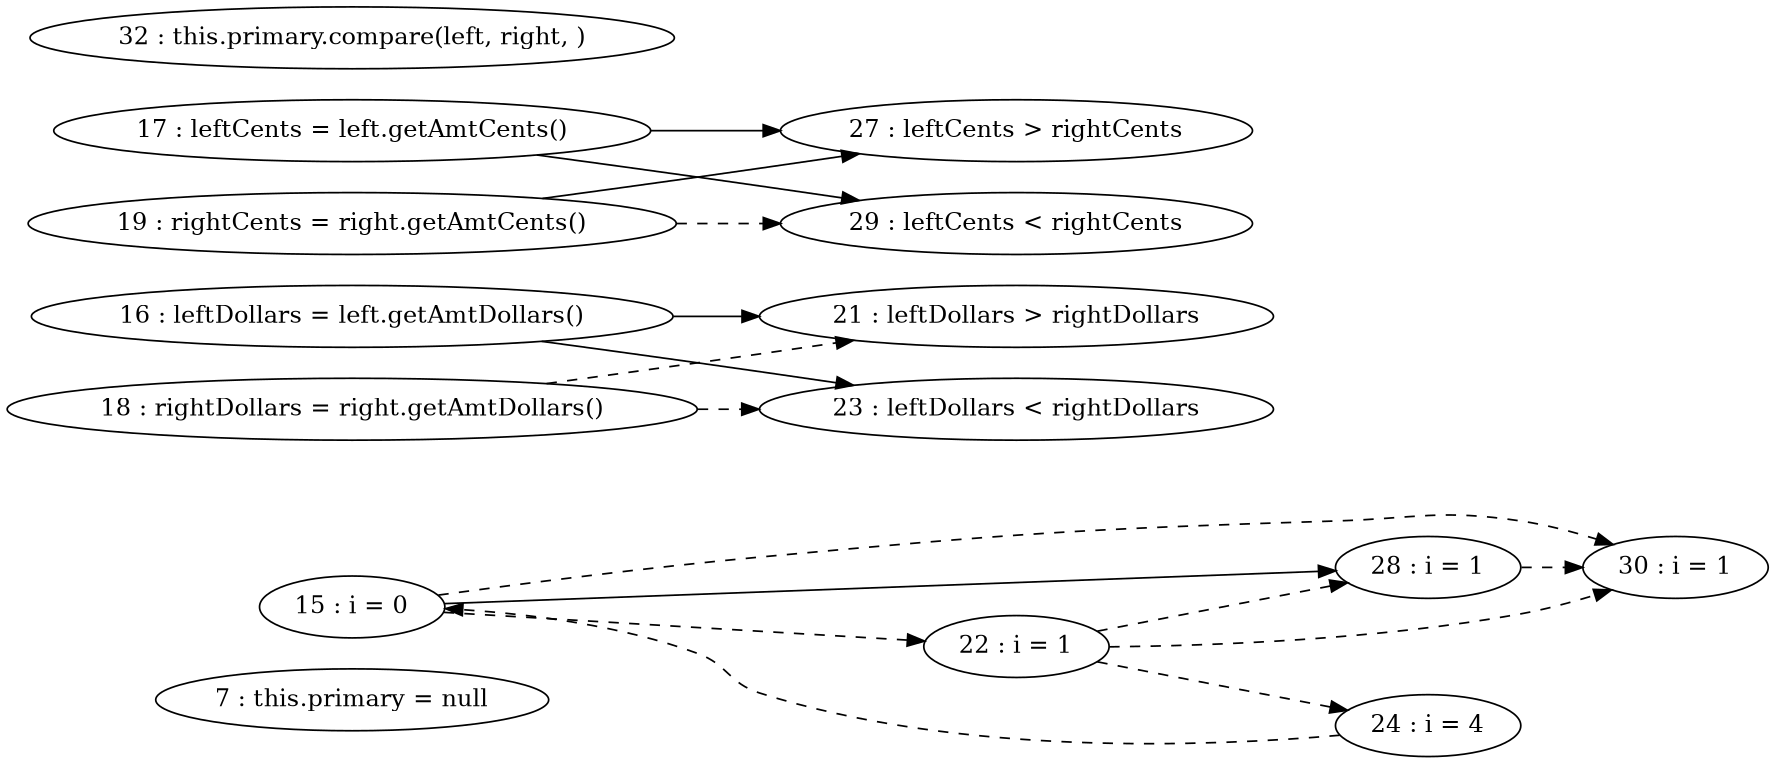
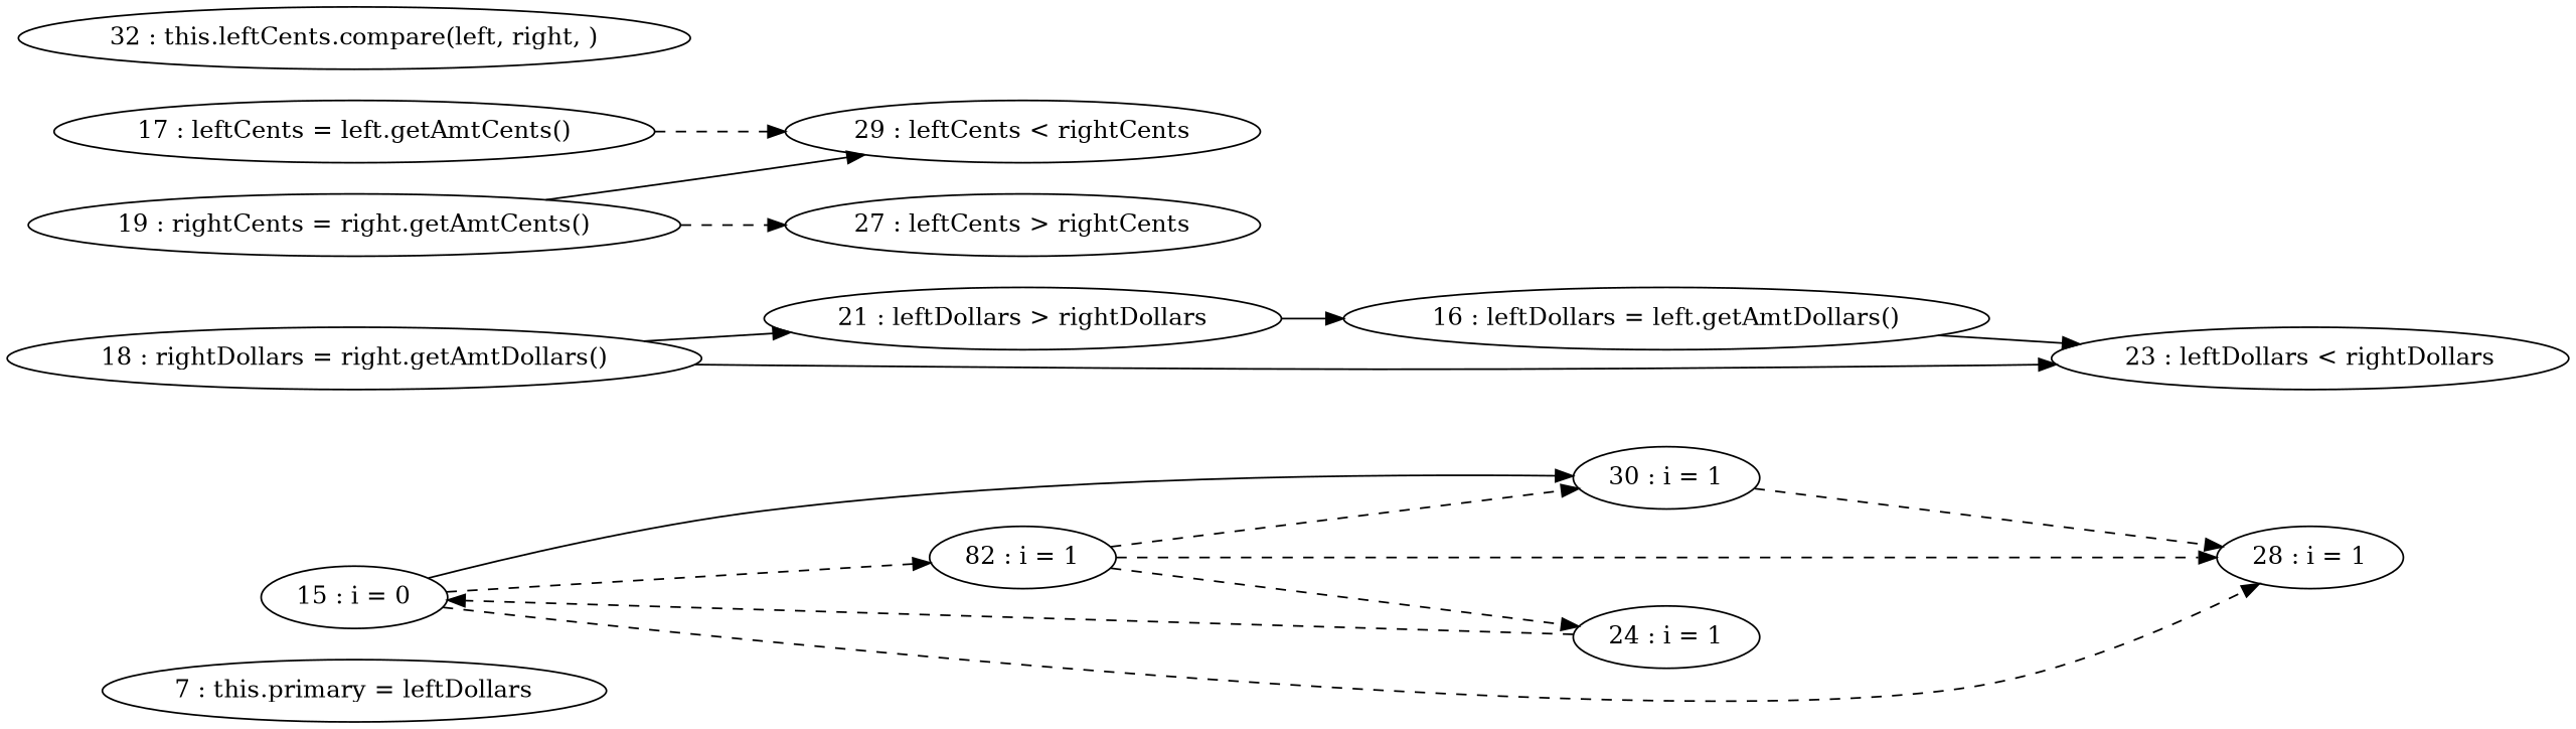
  digraph {
    rankdir=LR
-   "7 : this.primary = null"
+   "7 : this.primary = null" [label="7 : this.primary = leftDollars"]
    "15 : i = 0"
    "30 : i = 1"
-   "22 : i = 1"
+   "22 : i = 1" [label="82 : i = 1"]
    "28 : i = 1"
-   "24 : i = 1" [label="24 : i = 4"]
+   "24 : i = 1"
    "16 : leftDollars = left.getAmtDollars()"
    "21 : leftDollars > rightDollars"
    "23 : leftDollars < rightDollars"
    "17 : leftCents = left.getAmtCents()"
    "27 : leftCents > rightCents"
    "29 : leftCents < rightCents"
    "18 : rightDollars = right.getAmtDollars()"
    "19 : rightCents = right.getAmtCents()"
-   "32 : this.primary.compare(left, right, )"
-   "15 : i = 0" -> "30 : i = 1" [style=dashed]
+   "32 : this.primary.compare(left, right, )" [label="32 : this.leftCents.compare(left, right, )"]
+   "15 : i = 0" -> "30 : i = 1" [style=solid]
    "15 : i = 0" -> "22 : i = 1" [style=dashed]
-   "15 : i = 0" -> "28 : i = 1" [style=solid]
+   "15 : i = 0" -> "28 : i = 1" [style=dashed]
    "22 : i = 1" -> "30 : i = 1" [style=dashed]
    "22 : i = 1" -> "28 : i = 1" [style=dashed]
    "22 : i = 1" -> "24 : i = 1" [style=dashed]
-   "28 : i = 1" -> "30 : i = 1" [style=dashed]
+   "30 : i = 1" -> "28 : i = 1" [style=dashed]
    "24 : i = 1" -> "15 : i = 0" [style=dashed]
-   "16 : leftDollars = left.getAmtDollars()" -> "21 : leftDollars > rightDollars"
+   "21 : leftDollars > rightDollars" -> "16 : leftDollars = left.getAmtDollars()"
    "16 : leftDollars = left.getAmtDollars()" -> "23 : leftDollars < rightDollars"
-   "17 : leftCents = left.getAmtCents()" -> "27 : leftCents > rightCents"
-   "17 : leftCents = left.getAmtCents()" -> "29 : leftCents < rightCents"
-   "18 : rightDollars = right.getAmtDollars()" -> "21 : leftDollars > rightDollars" [style=dashed]
-   "18 : rightDollars = right.getAmtDollars()" -> "23 : leftDollars < rightDollars" [style=dashed]
-   "19 : rightCents = right.getAmtCents()" -> "27 : leftCents > rightCents"
-   "19 : rightCents = right.getAmtCents()" -> "29 : leftCents < rightCents" [style=dashed]
+   "17 : leftCents = left.getAmtCents()" -> "29 : leftCents < rightCents" [style=dashed]
+   "18 : rightDollars = right.getAmtDollars()" -> "21 : leftDollars > rightDollars"
+   "18 : rightDollars = right.getAmtDollars()" -> "23 : leftDollars < rightDollars"
+   "19 : rightCents = right.getAmtCents()" -> "27 : leftCents > rightCents" [style=dashed]
+   "19 : rightCents = right.getAmtCents()" -> "29 : leftCents < rightCents"
  }
